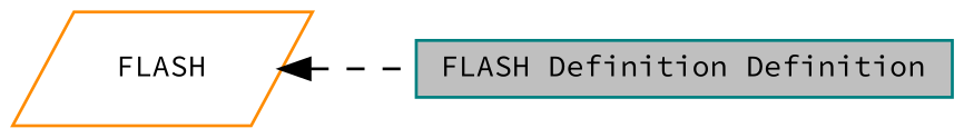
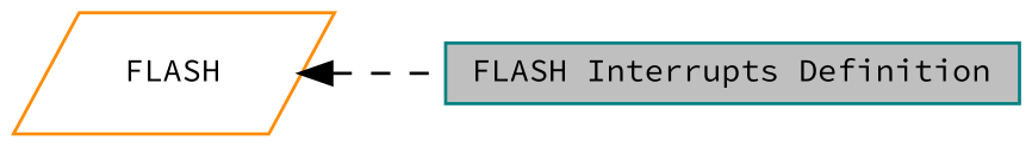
  digraph {
    rankdir=LR
    fontname="Source Code Pro"
    node [fontname="Source Code Pro" fontsize=10 style=filled]
    n1 [color=darkorange fillcolor=white height=0.2 label=FLASH shape=parallelogram width=0.4]
-   n2 [color=teal fillcolor=grey75 fontcolor=black height=0.2 label="FLASH Definition Definition" shape=box width=0.4]
+   n2 [color=teal fillcolor=grey75 fontcolor=black height=0.2 label="FLASH Interrupts Definition" shape=box width=0.4]
    n1 -> n2 [dir=back fontname="Source Code Pro" fontsize=10 labelfontname=Helvetica labelfontsize=10 shape=plaintext style=dashed]
  }
